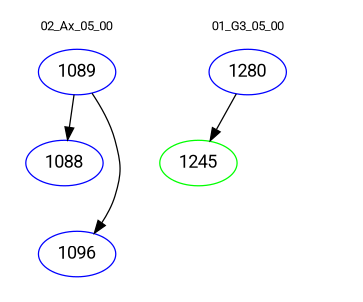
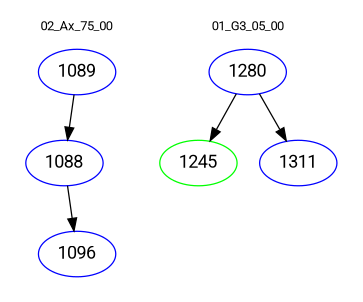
  digraph {
    fontname=Roboto
    node [color=blue fontname=Roboto]
    edge [color=black fontname=Roboto]
    n1 [label=1089]
    n2 [label=1088]
    n3 [label=1096]
    n4 [label=1280]
    n5 [color=green label=1245]
+   n6 [label=1311]
    subgraph cluster_1 {
      color=white
      fontsize=10
-     label="02_Ax_05_00"
+     label="02_Ax_75_00"
      n1
      n2
      n3
    }
    subgraph cluster_2 {
      color=white
      fontsize=10
      label="01_G3_05_00"
      n4
      n5
+     n6
    }
    n1 -> n2
-   n1 -> n3
+   n2 -> n3
    n4 -> n5
+   n4 -> n6
  }
